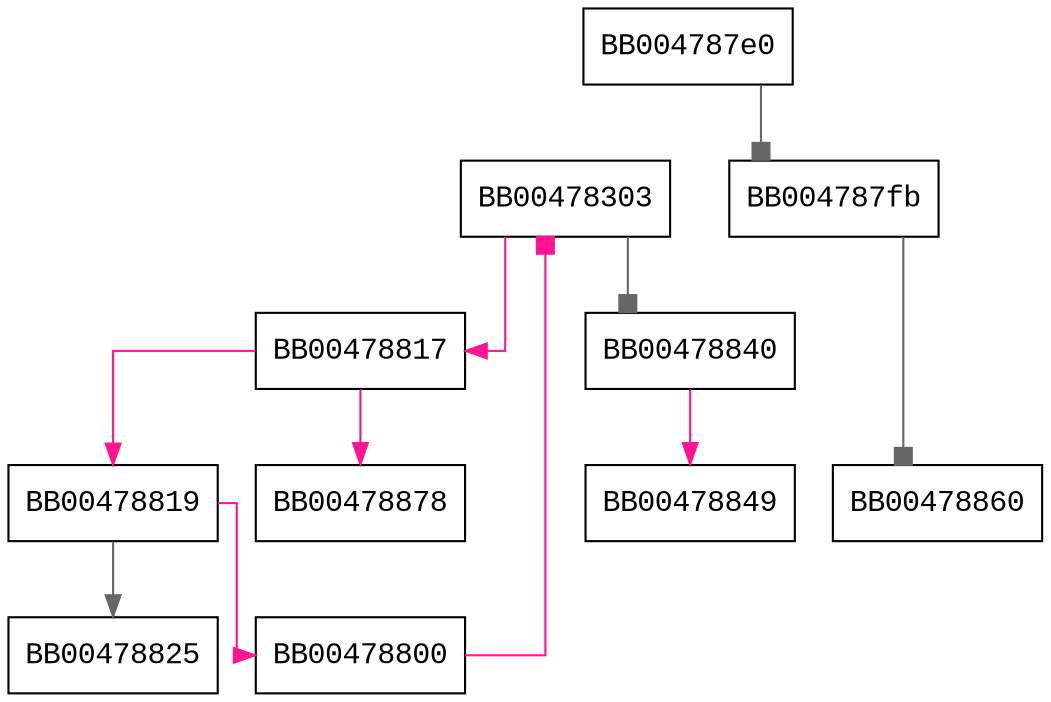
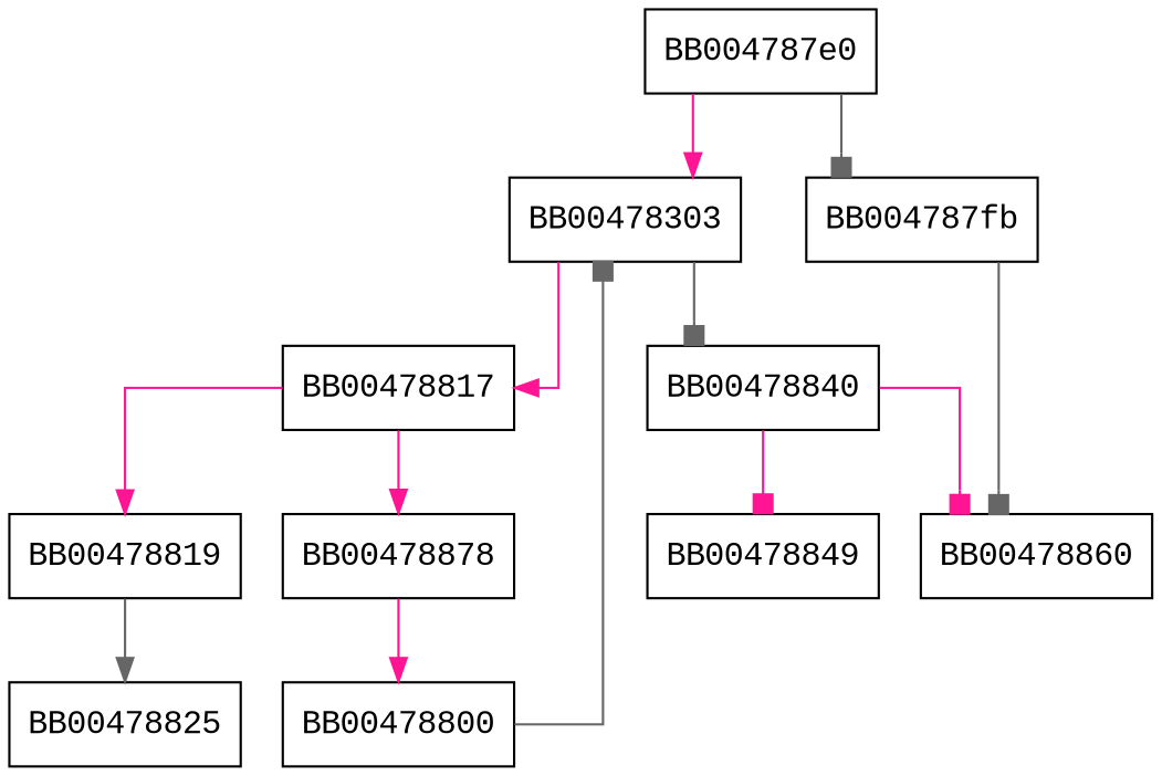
  digraph {
    fontname="Liberation Mono"
    splines=ortho
    node [fontname="Liberation Mono" shape=box]
    edge [arrowhead=box color=deeppink fontname="Liberation Mono"]
    n1 [label=BB00478303]
    BB004787e0
    BB004787fb
    BB00478840
    BB00478817
    BB00478860
    BB00478849
    BB00478878
    BB00478819
    BB00478800
    BB00478825
    n1 -> BB00478840 [color=gray40]
    n1 -> BB00478817 [arrowhead=normal]
+   BB004787e0 -> n1 [arrowhead=normal]
    BB004787e0 -> BB004787fb [color=gray40]
    BB004787fb -> BB00478860 [color=gray40]
-   BB00478840 -> BB00478849 [arrowhead=normal]
+   BB00478840 -> BB00478860
+   BB00478840 -> BB00478849
    BB00478817 -> BB00478878 [arrowhead=normal]
    BB00478817 -> BB00478819 [arrowhead=normal]
-   BB00478819 -> BB00478800 [arrowhead=normal]
+   BB00478878 -> BB00478800 [arrowhead=normal]
    BB00478819 -> BB00478825 [arrowhead=normal color=gray40]
-   BB00478800 -> n1
+   BB00478800 -> n1 [color=gray40]
  }
